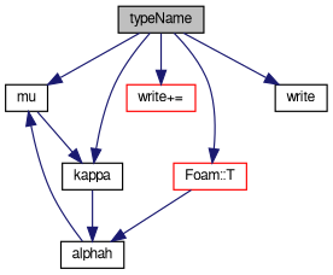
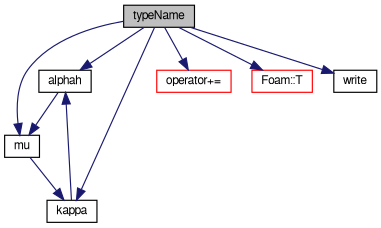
  digraph {
    rankdir=TB
    node [color=black fontname=FreeSans fontsize=10 shape=record]
    edge [color=midnightblue fontname=FreeSans fontsize=10 labelfontname=FreeSans labelfontsize=10 style=solid]
    n1 [fillcolor=grey75 fontcolor=black height=0.2 label=typeName style=filled width=0.4]
    n2 [height=0.2 label=alphah width=0.4]
    n3 [height=0.2 label=mu width=0.4]
    n4 [height=0.2 label=kappa width=0.4]
-   n5 [color=red height=0.2 label="write+=" width=0.4]
+   n5 [color=red height=0.2 label="operator+=" width=0.4]
    n6 [color=red height=0.2 label="Foam::T" width=0.4]
    n7 [height=0.2 label=write width=0.4]
-   n6 -> n2
+   n1 -> n2
    n1 -> n3
    n1 -> n4
    n1 -> n5
    n1 -> n6
    n1 -> n7
    n2 -> n3
    n3 -> n4
    n4 -> n2
  }
